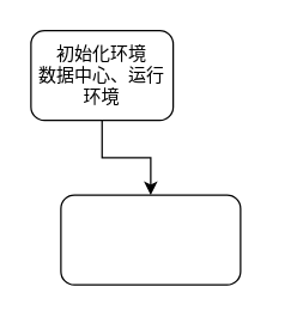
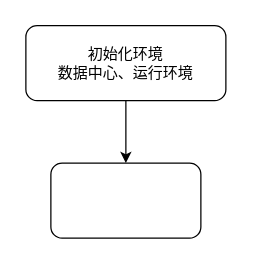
  <mxCell id="0" />
  <mxCell id="1" parent="0" />
  <mxCell id="2" value="" style="edgeStyle=orthogonalEdgeStyle;rounded=0;orthogonalLoop=1;jettySize=auto;html=1;" edge="1" parent="1" source="3" target="4"><mxGeometry relative="1" as="geometry" /></mxCell>
- <mxCell id="3" value="初始化环境&lt;br&gt;数据中心、运行环境" style="rounded=1;whiteSpace=wrap;html=1;" vertex="1" parent="1"><mxGeometry x="20" y="20" width="95" height="60" as="geometry" /></mxCell>
+ <mxCell id="3" value="初始化环境&lt;br&gt;数据中心、运行环境" style="rounded=1;whiteSpace=wrap;html=1;" vertex="1" parent="1"><mxGeometry x="20" y="20" width="160" height="60" as="geometry" /></mxCell>
  <mxCell id="4" value="" style="whiteSpace=wrap;html=1;rounded=1;" vertex="1" parent="1"><mxGeometry x="40" y="130" width="120" height="60" as="geometry" /></mxCell>
